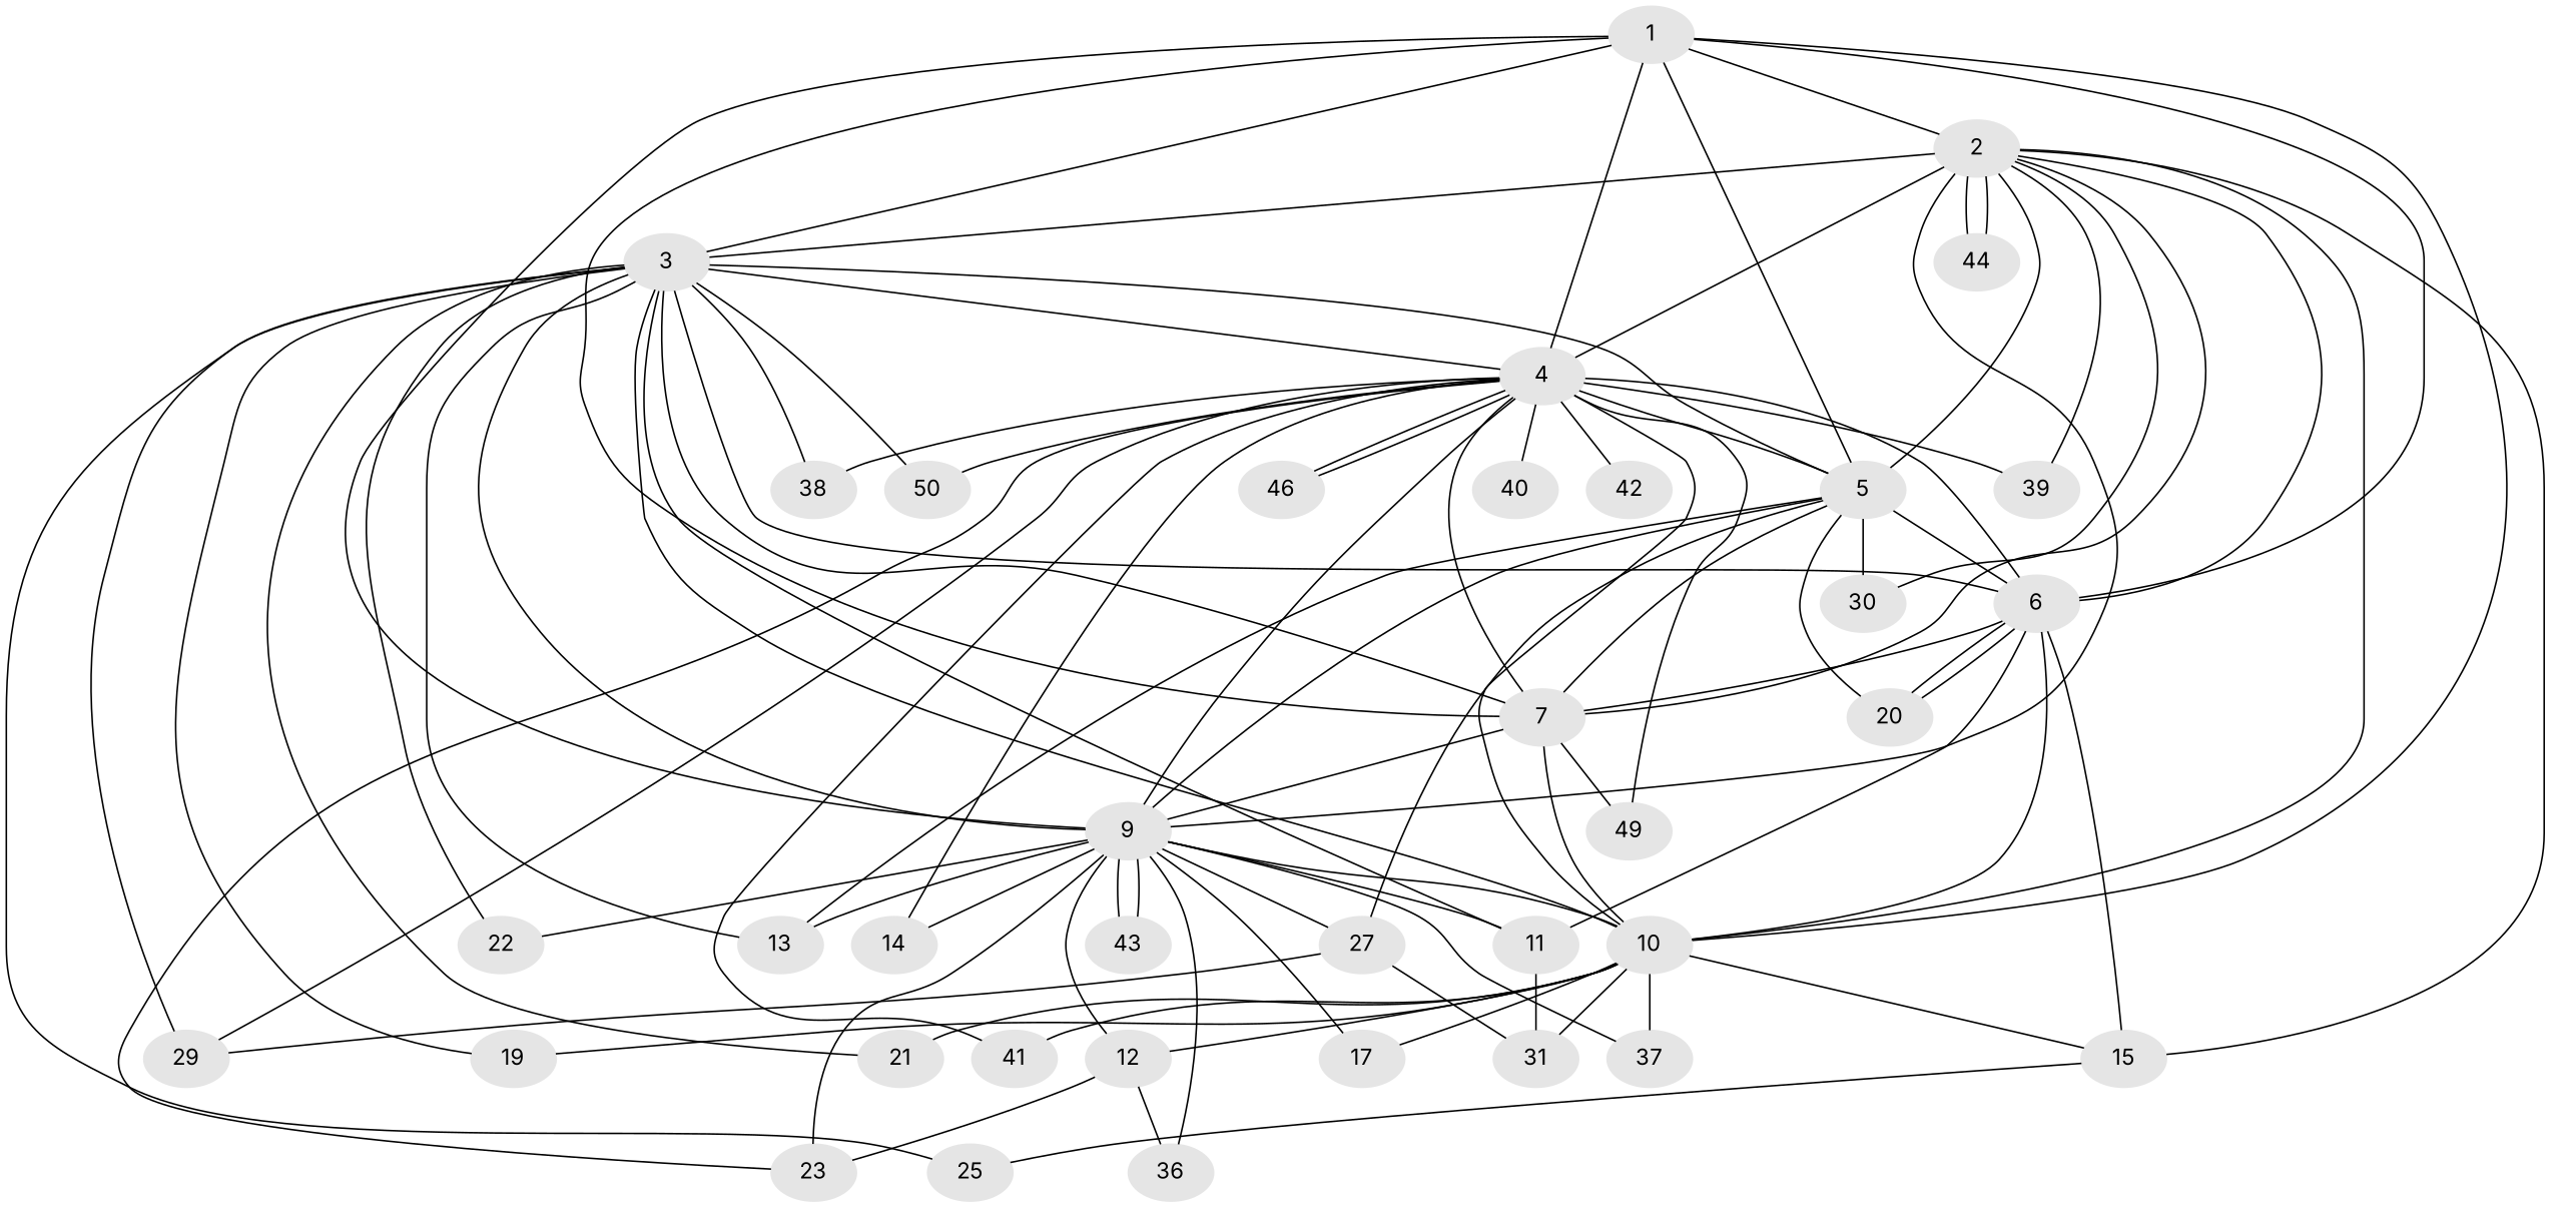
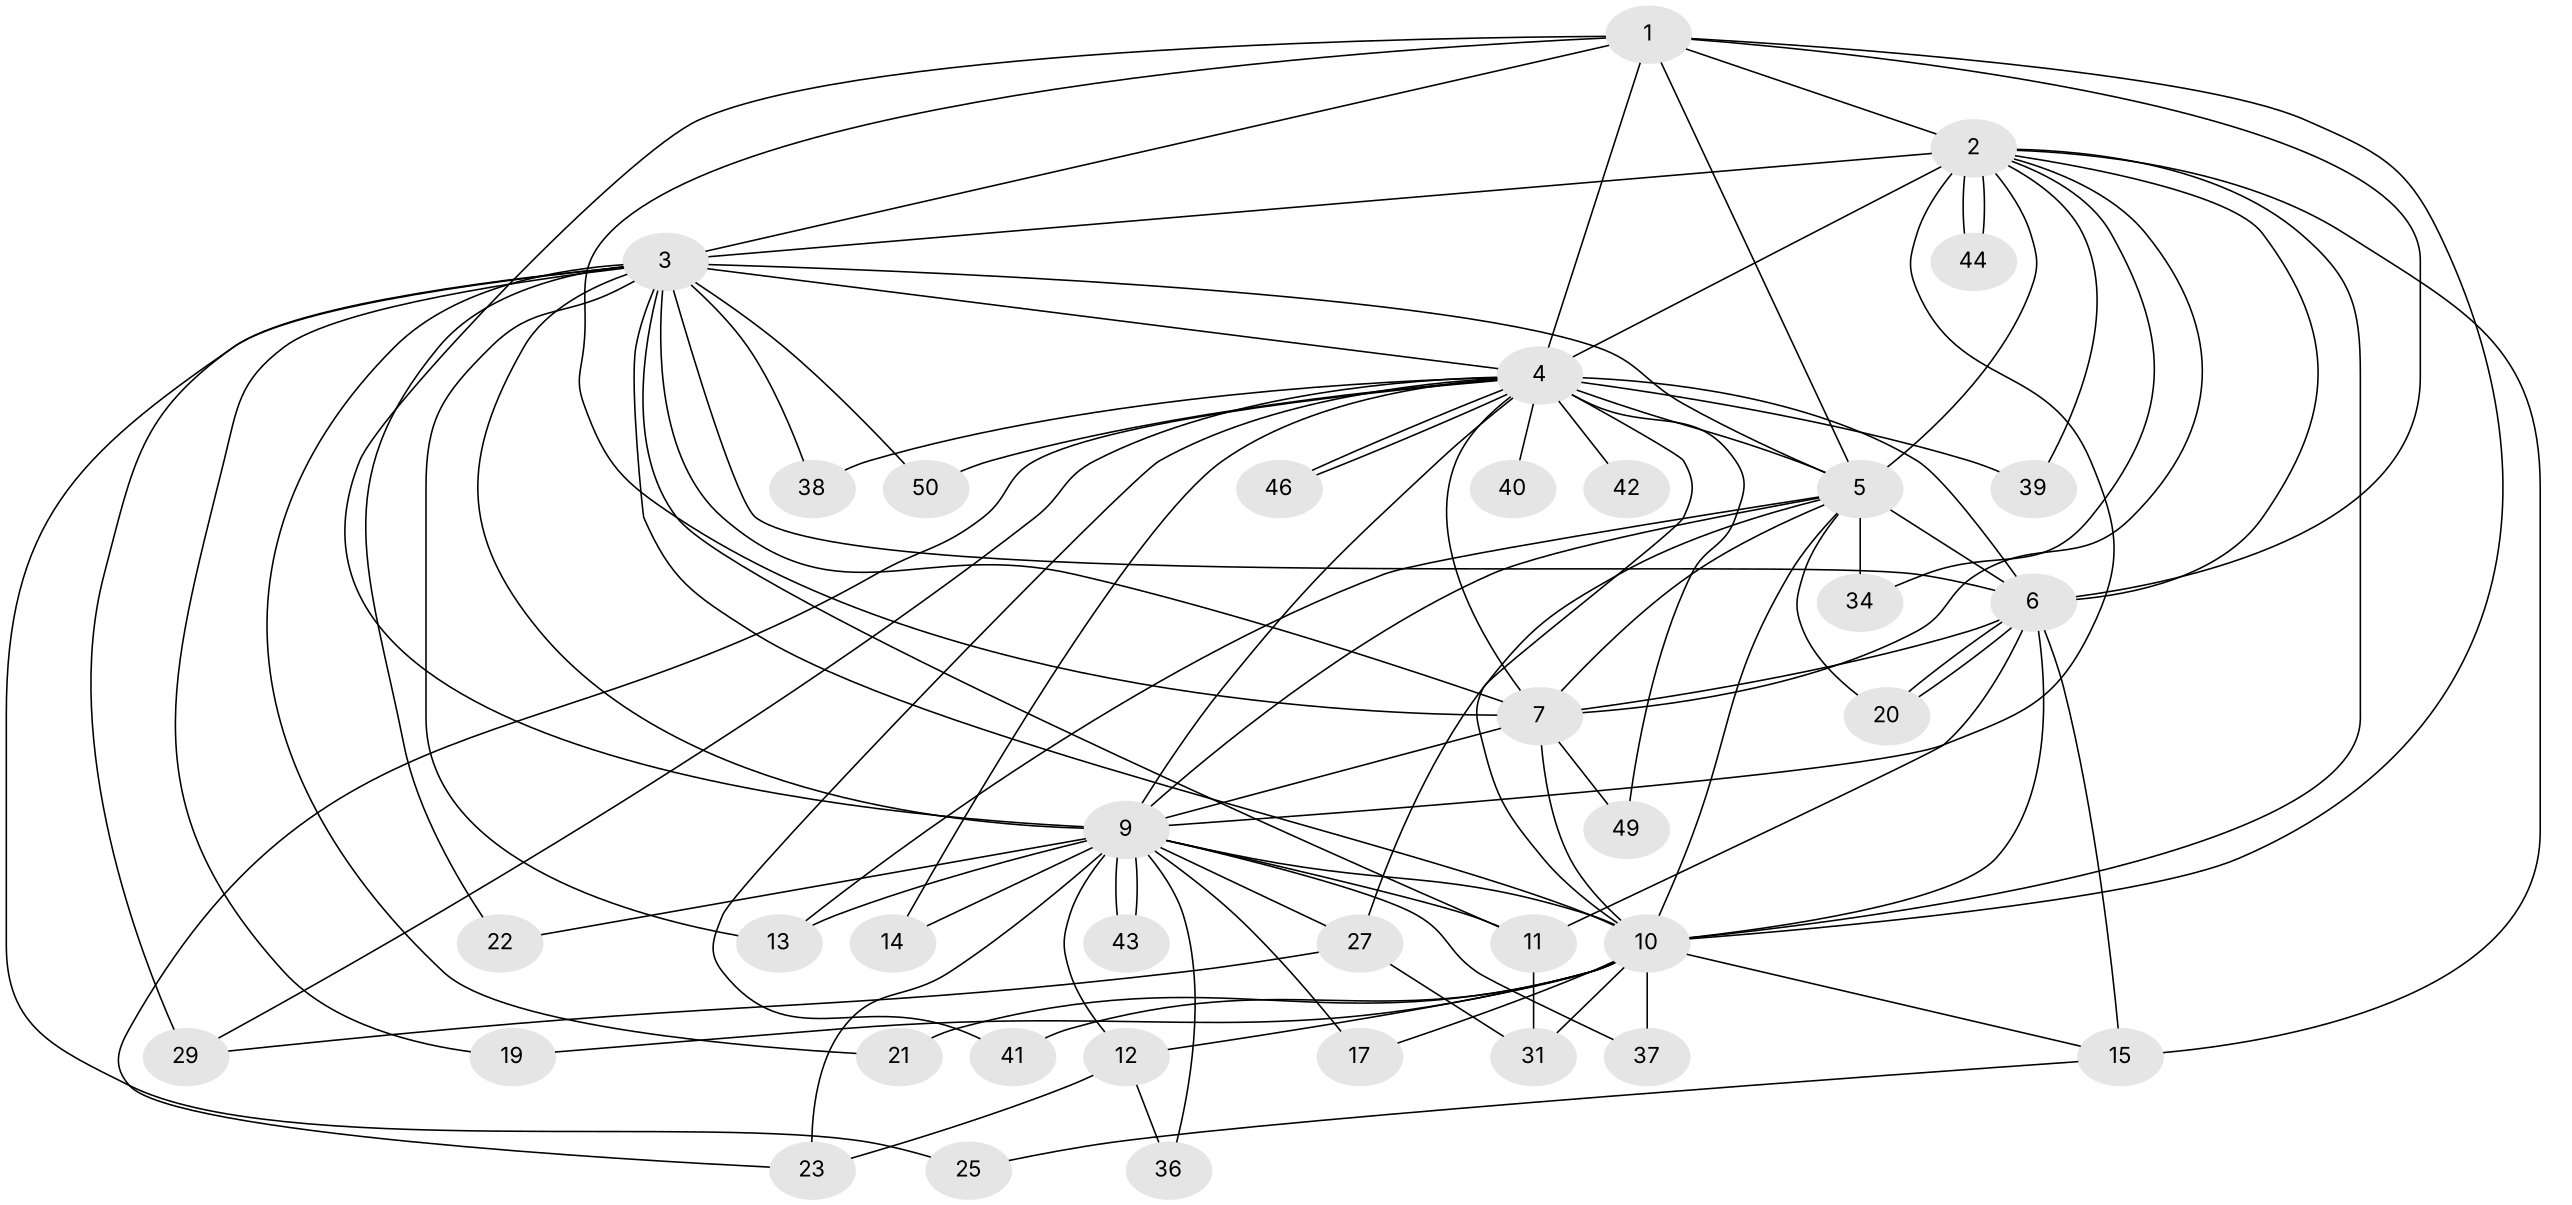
  graph {
    fontname=Inter
    node [color=gray90 fontname=Inter style=filled]
    edge [fontname=Inter]
    1 [super="+45"]
    2 [super="+26"]
    3 [super="+51"]
    4 [super="+8"]
    5 [super="+18"]
    6
    7 [super="+35"]
    9 [super="+16"]
    10 [super="+24"]
    15 [super="+32"]
-   30
+   30 [label=34]
    39
    44
    11 [super="+47"]
    13 [super="+22"]
    19
    21
    25
    n19 [label=22]
    29 [super="+52"]
    38
    50
    14
    23 [super="+53"]
    40
    42
    46
    n28 [label=41]
    49
    20 [super="+34"]
    27
    17 [super="+33"]
    12
    36
    37
    43
    31 [super="+41"]
    1 -- 2
    1 -- 3
    1 -- 4 [weight=2]
    1 -- 5
    1 -- 6
    1 -- 7
    1 -- 9
    1 -- 10 [weight=2]
    2 -- 3
    2 -- 4 [weight=3]
    2 -- 5
    2 -- 6
    2 -- 7
    2 -- 9
    2 -- 10
    2 -- 15
    2 -- 30
    2 -- 39
    2 -- 44
    2 -- 44
    3 -- 4 [weight=2]
    3 -- 5 [weight=2]
    3 -- 6
    3 -- 7 [weight=2]
    3 -- 9
    3 -- 10
    3 -- 11
    3 -- 13
    3 -- 19
    3 -- 21
    3 -- 25
    3 -- n19
    3 -- 29
    3 -- 38
    3 -- 50
    4 -- 5 [weight=2]
    4 -- 6 [weight=2]
    4 -- 7 [weight=2]
    4 -- 9 [weight=2]
    4 -- 10 [weight=2]
    4 -- 39
    4 -- 29
    4 -- 38
    4 -- 50
    4 -- 14
    4 -- 23
    4 -- 40
    4 -- 42 [weight=2]
    4 -- 46
    4 -- 46
    4 -- n28
    4 -- 49
    5 -- 6
    5 -- 7
    5 -- 9
+   5 -- 10 [weight=2]
    5 -- 30
    5 -- 13
    5 -- 20
    5 -- 27
    6 -- 7
    6 -- 10
    6 -- 15
    6 -- 11
    6 -- 20
    6 -- 20
    7 -- 9
    7 -- 10
    7 -- 49
    9 -- 10
    9 -- 11
    9 -- 13 [weight=2]
    9 -- n19
    9 -- 14
    9 -- 23
    9 -- 27
    9 -- 17
    9 -- 12
    9 -- 36
    9 -- 37
    9 -- 43
    9 -- 43
    10 -- 15
    10 -- 19
    10 -- 21
    10 -- n28
    10 -- 17
    10 -- 12
    10 -- 37
    10 -- 31
    15 -- 25
    11 -- 31
    27 -- 29
    27 -- 31
    12 -- 23
    12 -- 36
  }
